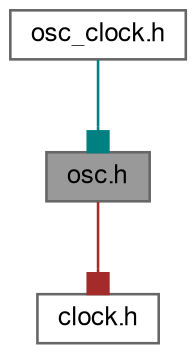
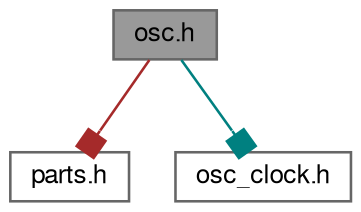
  digraph {
    node [color=grey40 fillcolor=white fontname=FreeSans fontsize=10 shape=box style=filled]
    edge [arrowhead=box fontname=FreeSans fontsize=10 labelfontname=FreeSans labelfontsize=10 style=solid]
    n1 [color=gray40 fillcolor=grey60 fontcolor=black height=0.2 label="osc.h" width=0.4]
-   n2 [height=0.2 label="clock.h" width=0.4]
+   n2 [height=0.2 label="parts.h" width=0.4]
    n3 [height=0.2 label="osc_clock.h" width=0.4]
    n1 -> n2 [color=brown]
-   n3 -> n1 [color=teal]
+   n1 -> n3 [color=teal]
  }
